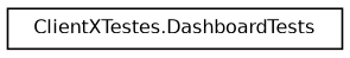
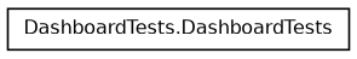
  digraph {
    rankdir=TB
-   n1 [color=black fillcolor=white fontname=Helvetica fontsize=10 height=0.2 label="ClientXTestes.DashboardTests" shape=record style=filled width=0.4]
+   n1 [color=black fillcolor=white fontname=Helvetica fontsize=10 height=0.2 label="DashboardTests.DashboardTests" shape=record style=filled width=0.4]
  }
